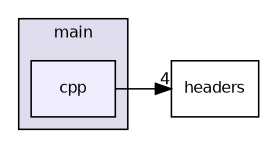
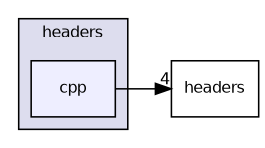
  digraph {
    compound=true
    rankdir=LR
    fontname="DejaVu Sans"
    node [fontname="DejaVu Sans" fontsize=10 shape=box]
    n1 [fillcolor="#eeeeff" label=cpp pencolor=black style=filled]
    n2 [label=headers]
    subgraph cluster_1 {
      bgcolor="#ddddee"
      fontsize=10
-     label=main
+     label=headers
      pencolor=black
      n1
    }
    n1 -> n2 [headlabel=4 labeldistance=1.5 labelfontname=Helvetica labelfontsize=10 fontname="DejaVu Sans"]
  }
